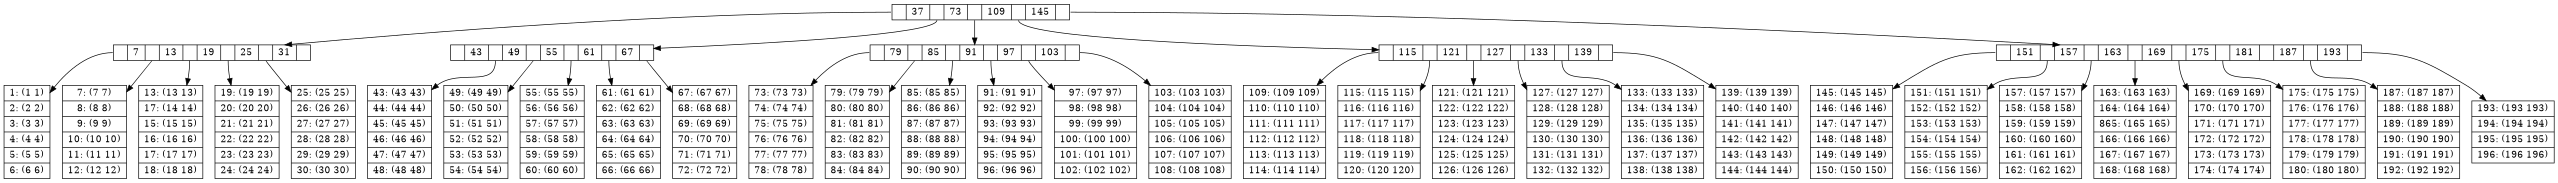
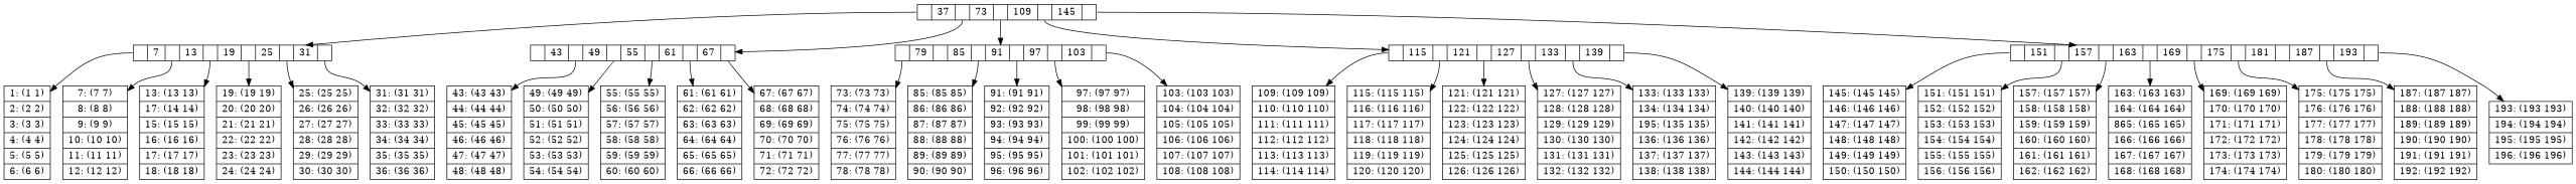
  digraph {
    node [shape=record]
    edge [tailport=f1]
    n1 [height=0.1 label="<f0>|37|<f1>|73|<f2>|109|<f3>|145|<f4>"]
    n2 [height=0.1 label="<f0>|7|<f1>|13|<f2>|19|<f3>|25|<f4>|31|<f5>"]
    n3 [height=0.1 label="<f0>|43|<f1>|49|<f2>|55|<f3>|61|<f4>|67|<f5>"]
    n4 [height=0.1 label="<f0>|79|<f1>|85|<f2>|91|<f3>|97|<f4>|103|<f5>"]
    n5 [height=0.1 label="<f0>|115|<f1>|121|<f2>|127|<f3>|133|<f4>|139|<f5>"]
    n6 [height=0.1 label="<f0>|151|<f1>|157|<f2>|163|<f3>|169|<f4>|175|<f5>|181|<f6>|187|<f7>|193|<f8>"]
    n7 [height=0.1 label="{1: (1 1)|2: (2 2)|3: (3 3)|4: (4 4)|5: (5 5)|6: (6 6)}"]
    n8 [height=0.1 label="{7: (7 7)|8: (8 8)|9: (9 9)|10: (10 10)|11: (11 11)|12: (12 12)}"]
    n9 [height=0.1 label="{13: (13 13)|17: (14 14)|15: (15 15)|16: (16 16)|17: (17 17)|18: (18 18)}"]
    n10 [height=0.1 label="{19: (19 19)|20: (20 20)|21: (21 21)|22: (22 22)|23: (23 23)|24: (24 24)}"]
    n11 [height=0.1 label="{25: (25 25)|26: (26 26)|27: (27 27)|28: (28 28)|29: (29 29)|30: (30 30)}"]
+   n12 [height=0.1 label="{31: (31 31)|32: (32 32)|33: (33 33)|34: (34 34)|35: (35 35)|36: (36 36)}"]
    n13 [height=0.1 label="{43: (43 43)|44: (44 44)|45: (45 45)|46: (46 46)|47: (47 47)|48: (48 48)}"]
    n14 [height=0.1 label="{49: (49 49)|50: (50 50)|51: (51 51)|52: (52 52)|53: (53 53)|54: (54 54)}"]
    n15 [height=0.1 label="{55: (55 55)|56: (56 56)|57: (57 57)|58: (58 58)|59: (59 59)|60: (60 60)}"]
    n16 [height=0.1 label="{61: (61 61)|62: (62 62)|63: (63 63)|64: (64 64)|65: (65 65)|66: (66 66)}"]
    n17 [height=0.1 label="{67: (67 67)|68: (68 68)|69: (69 69)|70: (70 70)|71: (71 71)|72: (72 72)}"]
    n18 [height=0.1 label="{73: (73 73)|74: (74 74)|75: (75 75)|76: (76 76)|77: (77 77)|78: (78 78)}"]
-   n19 [height=0.1 label="{79: (79 79)|80: (80 80)|81: (81 81)|82: (82 82)|83: (83 83)|84: (84 84)}"]
    n20 [height=0.1 label="{85: (85 85)|86: (86 86)|87: (87 87)|88: (88 88)|89: (89 89)|90: (90 90)}"]
    n21 [height=0.1 label="{91: (91 91)|92: (92 92)|93: (93 93)|94: (94 94)|95: (95 95)|96: (96 96)}"]
    n22 [height=0.1 label="{97: (97 97)|98: (98 98)|99: (99 99)|100: (100 100)|101: (101 101)|102: (102 102)}"]
    n23 [height=0.1 label="{103: (103 103)|104: (104 104)|105: (105 105)|106: (106 106)|107: (107 107)|108: (108 108)}"]
    n24 [height=0.1 label="{109: (109 109)|110: (110 110)|111: (111 111)|112: (112 112)|113: (113 113)|114: (114 114)}"]
    n25 [height=0.1 label="{115: (115 115)|116: (116 116)|117: (117 117)|118: (118 118)|119: (119 119)|120: (120 120)}"]
    n26 [height=0.1 label="{121: (121 121)|122: (122 122)|123: (123 123)|124: (124 124)|125: (125 125)|126: (126 126)}"]
    n27 [height=0.1 label="{127: (127 127)|128: (128 128)|129: (129 129)|130: (130 130)|131: (131 131)|132: (132 132)}"]
-   n28 [height=0.1 label="{133: (133 133)|134: (134 134)|135: (135 135)|136: (136 136)|137: (137 137)|138: (138 138)}"]
+   n28 [height=0.1 label="{133: (133 133)|134: (134 134)|195: (135 135)|136: (136 136)|137: (137 137)|138: (138 138)}"]
    n29 [height=0.1 label="{139: (139 139)|140: (140 140)|141: (141 141)|142: (142 142)|143: (143 143)|144: (144 144)}"]
    n30 [height=0.1 label="{145: (145 145)|146: (146 146)|147: (147 147)|148: (148 148)|149: (149 149)|150: (150 150)}"]
    n31 [height=0.1 label="{151: (151 151)|152: (152 152)|153: (153 153)|154: (154 154)|155: (155 155)|156: (156 156)}"]
    n32 [height=0.1 label="{157: (157 157)|158: (158 158)|159: (159 159)|160: (160 160)|161: (161 161)|162: (162 162)}"]
    n33 [height=0.1 label="{163: (163 163)|164: (164 164)|865: (165 165)|166: (166 166)|167: (167 167)|168: (168 168)}"]
    n34 [height=0.1 label="{169: (169 169)|170: (170 170)|171: (171 171)|172: (172 172)|173: (173 173)|174: (174 174)}"]
    n35 [height=0.1 label="{175: (175 175)|176: (176 176)|177: (177 177)|178: (178 178)|179: (179 179)|180: (180 180)}"]
    n36 [height=0.1 label="{187: (187 187)|188: (188 188)|189: (189 189)|190: (190 190)|191: (191 191)|192: (192 192)}"]
    n37 [height=0.1 label="{193: (193 193)|194: (194 194)|195: (195 195)|196: (196 196)}"]
    n1 -> n2 [tailport=f0]
    n1 -> n3
    n1 -> n4 [tailport=f2]
    n1 -> n5 [tailport=f3]
    n1 -> n6 [tailport=f4]
    n2 -> n7 [tailport=f0]
    n2 -> n8
    n2 -> n9 [tailport=f2]
    n2 -> n10 [tailport=f3]
    n2 -> n11 [tailport=f4]
+   n2 -> n12 [tailport=f5]
    n3 -> n13
    n3 -> n14 [tailport=f2]
    n3 -> n15 [tailport=f3]
    n3 -> n16 [tailport=f4]
    n3 -> n17 [tailport=f5]
    n4 -> n18 [tailport=f0]
-   n4 -> n19
    n4 -> n20 [tailport=f2]
    n4 -> n21 [tailport=f3]
    n4 -> n22 [tailport=f4]
    n4 -> n23 [tailport=f5]
    n5 -> n24 [tailport=f0]
    n5 -> n25
    n5 -> n26 [tailport=f2]
    n5 -> n27 [tailport=f3]
    n5 -> n28 [tailport=f4]
    n5 -> n29 [tailport=f5]
    n6 -> n30 [tailport=f0]
    n6 -> n31
    n6 -> n32 [tailport=f2]
    n6 -> n33 [tailport=f3]
    n6 -> n34 [tailport=f4]
    n6 -> n35 [tailport=f5]
    n6 -> n36 [tailport=f7]
    n6 -> n37 [tailport=f8]
  }
